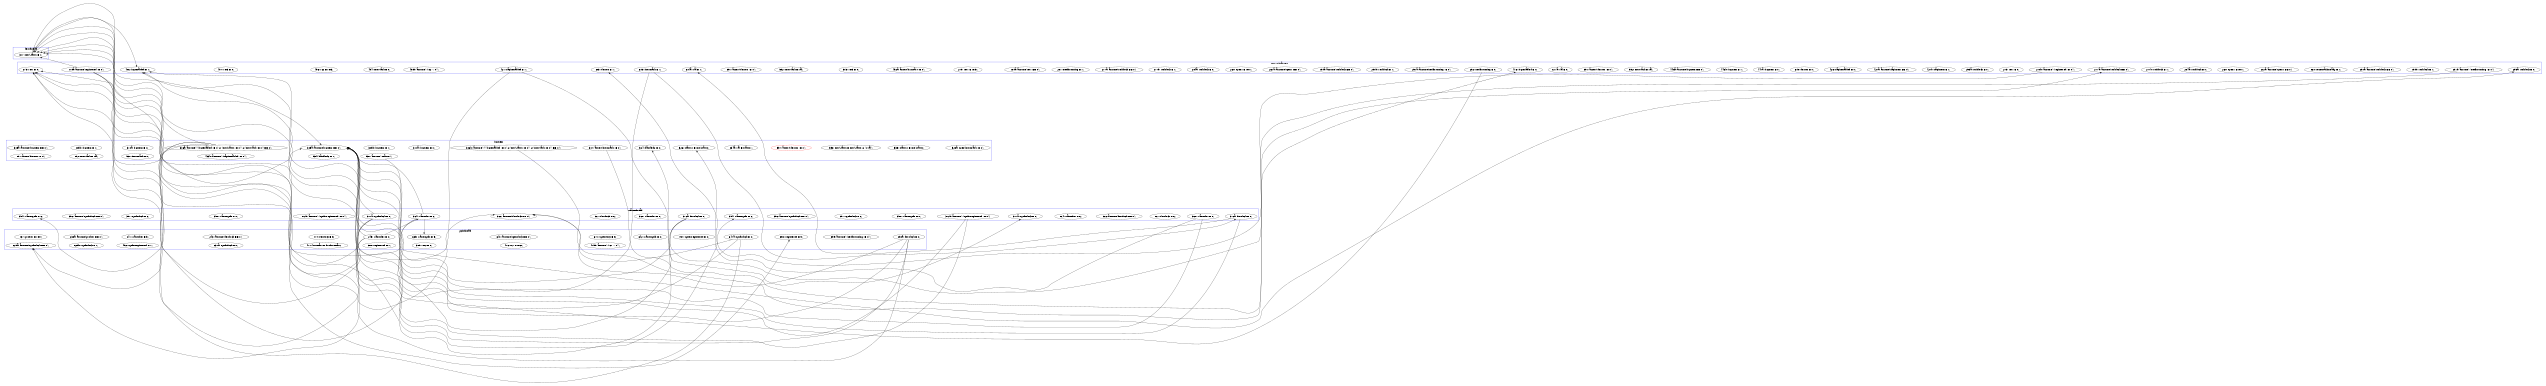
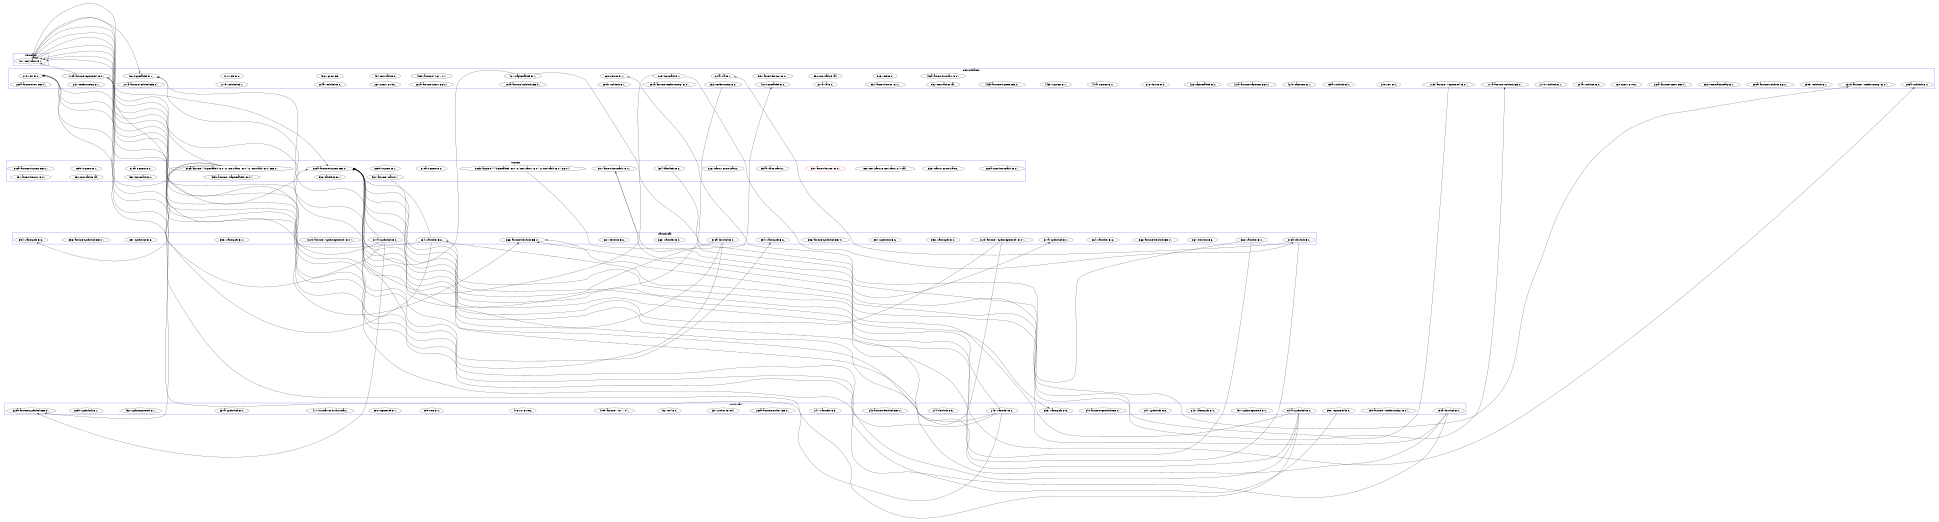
  digraph {
    rankdir=LR
    edge [color=white style=solid]
    n1 [label="317: IntrStatus = 1;"]
    n2 [label="305a: assume(irq_sem == 0);"]
    n3 [label="524: handled2 = 0;"]
    n4 [label="526: status1 = IntrStatus;"]
    n5 [label="310a: irq_sem = 0;"]
    n6 [label="306a: assume((((irq_enabled != 0) & (IntrStatus != 0)) & (IntrMask != 0)) == 0);"]
    n7 [label="305a: assume(irq_sem == 0);"]
    n8 [label="305b: irq_sem = 1;"]
-   n9 [label="534: handled2 = 1;"]
+   n9 [label="532: handled2 = 1;"]
    n10 [label="537: assume(!status1);"]
    n11 [label="535: status1 = IntrStatus;"]
    n12 [label="528a: open(intr_mask != 0);"]
    n13 [label="307: assert(intr_mask != 0);"]
    n14 [label="591: assert(dev_on != 0);"]
    n15 [label="592: IntrMask = val;"]
    n16 [label="598: IntrStatus = IntrStatus & (~val);"]
    n17 [label="306b: assume(!((((irq_enabled != 0) & (IntrStatus != 0)) & (IntrMask != 0)) == 0));"]
    n18 [label="534a: val = status1;"]
    n19 [label="530: intr_mask = 0;"]
    n20 [label="433b: assume(!(napi_enabled != 0));"]
    n21 [color=red label="597: assert(dev_on != 0);"]
    n22 [label="305b: irq_sem = 1;"]
    n23 [label="310a: irq_sem = 0;"]
    n24 [label="364: want_dev = 6;"]
    n25 [label="366: assume(dev_lock == 0);"]
    n26 [label="367: dev_lock = 6;"]
    n27 [label="368: want_dev = 0;"]
    n28 [label="376a: dev_lock = 0;"]
    n29 [label="368: want_dev = 0;"]
    n30 [label="376a: dev_lock = 0;"]
    n31 [label="372b: assume(!(sysfs_registered != 0));"]
    n32 [label="377a: sysfs_lock = 0;"]
    n33 [label="354: want_sysfs = 6;"]
    n34 [label="356: assume(sysfs_lock == 0);"]
    n35 [label="364: want_dev = 6;"]
    n36 [label="367: dev_lock = 6;"]
    n37 [label="377a: sysfs_lock = 0;"]
    n38 [label="354: want_sysfs = 6;"]
    n39 [label="356: assume(sysfs_lock == 0);"]
    n40 [label="357: sysfs_lock = 6;"]
    n41 [label="358: want_sysfs = 0;"]
    n42 [label="372b: assume(!(sysfs_registered != 0));"]
    n43 [label="357: sysfs_lock = 6;"]
    n44 [label="366: assume(dev_lock == 0);"]
    n45 [label="358: want_sysfs = 0;"]
    n46 [label="476: rc1 = ret2;"]
    n47 [label="479b: assume(!(rc1 < 0));"]
+   n48 [label="482: ret4 = 0;"]
    n49 [label="237: probe1 = ret4;"]
    n50 [label="647a: sysfs_lock = 0;"]
    n51 [label="398: registered = 9;"]
    n52 [label="389: ret2 = 0;"]
    n53 [label="250a: dev_lock = 0;"]
    n54 [label="245: want_dev = 0;"]
    n55 [label="399: assume(!(netif_running != 0));"]
    n56 [label="635: want_sysfs = 5;"]
    n57 [label="238a: assume(probe1 == 0);"]
    n58 [label="241: want_dev = 5;"]
    n59 [label="629a: assume(sysfs_lock == 0);"]
    n60 [label="477: hw_start = drv_hw_start;"]
    n61 [label="388: registered = 1;"]
    n62 [label="243: assume(dev_lock == 0);"]
    n63 [label="629b: sysfs_lock = 1;"]
    n64 [label="452: sysfs_registered = 1;"]
    n65 [label="631a: sysfs_lock = 0;"]
    n66 [label="640: assume(open_lock == 0);"]
    n67 [label="457: sysfs_registered = 0;"]
    n68 [label="641: sysfs_lock = 5;"]
    n69 [label="244: dev_lock = 5;"]
    n70 [label="642: want_sysfs = 0;"]
    n71 [label="603: dev_on = 1;"]
    n72 [label="605: intr_mask = 1;"]
    n73 [label="275: ret1 = 0;"]
    n74 [label="278b: assume(!(registered != 0));"]
    n75 [label="416: irq_enabled = 0;"]
    n76 [label="611a: val = 0;"]
    n77 [label="292: netif_running = 0;"]
    n78 [label="290b: rtnl_lock = 1;"]
    n79 [label="291b: assume(!(netif_running != 0));"]
    n80 [label="446b: irq_sem = 1;"]
    n81 [label="447a: irq_sem = 0;"]
    n82 [label="261a: assume(open1 == 0);"]
    n83 [label="290a: assume(rtnl_lock == 0);"]
    n84 [label="278a: assume(registered != 0);"]
    n85 [label="406: irq_enabled = 1;"]
    n86 [label="277a: assume(rtnl_lock == 0);"]
    n87 [label="290b: rtnl_lock = 1;"]
    n88 [label="291a: assume(netif_running != 0);"]
    n89 [label="260: open1 = ret1;"]
    n90 [label="261a: assume(open1 == 0);"]
    n91 [label="421: napi_enabled = 1;"]
    n92 [label="592: IntrMask = val;"]
    n93 [label="446a: assume(irq_sem == 0);"]
    n94 [label="494: IntrMask = 0;"]
    n95 [label="498b: assume(!(rc2 < 0));"]
    n96 [label="427b: napi_sem = 1;"]
    n97 [label="295a: rtnl_lock = 0;"]
    n98 [label="503: ret5 = 0;"]
    n99 [label="492a: assert(hw_start != 0);"]
    n100 [label="275: ret1 = 0;"]
    n101 [label="290a: assume(rtnl_lock == 0);"]
    n102 [label="277a: assume(rtnl_lock == 0);"]
    n103 [label="277b: rtnl_lock = 1;"]
    n104 [label="260: open1 = ret1;"]
    n105 [label="277b: rtnl_lock = 1;"]
    n106 [label="284a: rtnl_lock = 0;"]
    n107 [label="427a: assume(napi_sem == 0);"]
    n108 [label="591: assert(dev_on != 0);"]
    n109 [label="295a: rtnl_lock = 0;"]
    n110 [label="407: ret3 = 0;"]
    n111 [label="496: rc2 = ret3;"]
    n112 [label="284a: rtnl_lock = 0;"]
    n113 [label="604a: val = 1;"]
    n114 [label="280a: assume(ret1 == 0);"]
    n115 [label="281: netif_running = 1;"]
    n116 [label="560: reset_task_ready = 1;"]
    n117 [label="615: dev_on = 0;"]
    n118 [label="426: napi_enabled = 0;"]
    n119 [label="591: assert(dev_on != 0);"]
    n120 [label="592: IntrMask = val;"]
-   n121 [label="279: ret1 = ret5;"]
    subgraph cluster_1 {
      color=blue
-     label=dev_thread
+     label=dev_mask
      n1
    }
    subgraph cluster_2 {
      color=blue
      label=irq_sem
      n2
      n3
      n4
      n5
      n6
      n7
      n8
      n9
      n10
      n11
      n12
      n13
      n14
      n15
      n16
      n17
      n18
      n19
      n20
      n21
      n22
      n23
    }
    subgraph cluster_3 {
      color=blue
      label=start_thread
      n24
      n25
      n26
      n27
      n28
      n29
      n30
      n31
      n32
      n33
      n34
      n35
      n36
      n37
      n38
      n39
      n40
      n41
      n42
      n43
      n44
      n45
    }
    subgraph cluster_4 {
      color=blue
-     label=pci_thread
+     label=rtnl_thread
      n46
      n47
+     n48
      n49
      n50
      n51
      n52
      n53
      n54
      n55
      n56
      n57
      n58
      n59
      n60
      n61
      n62
      n63
      n64
      n65
      n66
      n67
      n68
      n69
      n70
    }
    subgraph cluster_5 {
      color=blue
      label=network_assert
      n71
      n72
      n73
      n74
      n75
      n76
      n77
      n78
      n79
      n80
      n81
      n82
      n83
      n84
      n85
      n86
      n87
      n88
      n89
      n90
      n91
      n92
      n93
      n94
      n95
      n96
      n97
      n98
      n99
      n100
      n101
      n102
      n103
      n104
      n105
      n106
      n107
      n108
      n109
      n110
      n111
      n112
      n113
      n114
      n115
      n116
      n117
      n118
      n119
      n120
-     n121
    }
    n1 -> n2 [color=black constraint=false]
    n1 -> n33 [color=black constraint=false]
    n1 -> n85 [color=black constraint=false]
    n2 -> n22
    n3 -> n4
    n4 -> n18
    n5 -> n6
    n6 -> n1 [color=black constraint=false]
    n6 -> n2
    n6 -> n38 [color=black constraint=false]
    n6 -> n59 [color=black constraint=false]
    n6 -> n100 [color=black constraint=false]
    n7 -> n8
    n8 -> n5
    n9 -> n10
    n10 -> n109 [color=black constraint=false]
    n11 -> n12
    n13 -> n3
    n13 -> n86 [color=black constraint=false]
    n14 -> n15
    n15 -> n19
    n16 -> n11
    n17 -> n13
    n17 -> n75 [color=black constraint=false]
    n18 -> n21
    n19 -> n20
    n20 -> n9
    n21 -> n16
    n22 -> n23
    n23 -> n17
    n24 -> n1 [color=black constraint=false]
    n24 -> n2 [color=black constraint=false]
    n24 -> n25
    n24 -> n56 [color=black constraint=false]
    n24 -> n100 [color=black constraint=false]
    n25 -> n26
    n26 -> n27
    n27 -> n28
    n28 -> n1 [color=black constraint=false]
    n28 -> n2 [color=black constraint=false]
    n28 -> n33
    n28 -> n85 [color=black constraint=false]
    n29 -> n2 [color=black constraint=false]
    n29 -> n30
    n29 -> n71 [color=black constraint=false]
    n30 -> n2 [color=black constraint=false]
    n30 -> n113 [color=black constraint=false]
    n31 -> n2 [color=black constraint=false]
    n31 -> n32
    n31 -> n85 [color=black constraint=false]
    n32 -> n35
    n33 -> n34
    n34 -> n43
    n35 -> n44
    n36 -> n29
    n37 -> n1 [color=black constraint=false]
    n37 -> n2 [color=black constraint=false]
    n37 -> n24
    n37 -> n59 [color=black constraint=false]
    n37 -> n100 [color=black constraint=false]
    n38 -> n39
    n39 -> n40
    n40 -> n41
    n41 -> n42
    n42 -> n37
    n43 -> n45
    n44 -> n36
    n45 -> n31
    n46 -> n47
+   n47 -> n48
+   n48 -> n49
    n49 -> n57
+   n50 -> n1 [color=black constraint=false]
    n50 -> n2 [color=black constraint=false]
    n50 -> n25 [color=black constraint=false]
    n50 -> n51
    n50 -> n100 [color=black constraint=false]
    n51 -> n55
    n52 -> n46
    n53 -> n1 [color=black constraint=false]
    n53 -> n2 [color=black constraint=false]
    n53 -> n25 [color=black constraint=false]
-   n53 -> n85 [color=black constraint=false]
    n54 -> n1 [color=black constraint=false]
    n54 -> n2 [color=black constraint=false]
    n54 -> n24 [color=black constraint=false]
    n54 -> n56
    n54 -> n100 [color=black constraint=false]
    n55 -> n53
    n56 -> n66
    n57 -> n58
    n58 -> n62
    n59 -> n63
    n60 -> n61
    n61 -> n52
    n62 -> n69
    n63 -> n64
    n64 -> n65
    n65 -> n60
    n66 -> n68
    n67 -> n50
    n68 -> n70
    n69 -> n54
    n70 -> n67
    n71 -> n72
    n72 -> n2 [color=black constraint=false]
    n72 -> n30 [color=black constraint=false]
    n72 -> n113
    n73 -> n74
-   n74 -> n4 [color=black constraint=false]
+   n74 -> n13 [color=black constraint=false]
    n74 -> n86
    n75 -> n76
    n76 -> n108
    n77 -> n2 [color=black constraint=false]
    n77 -> n75
    n78 -> n79
-   n79 -> n3 [color=black constraint=false]
+   n3 -> n79 [color=black constraint=false]
    n79 -> n109
    n80 -> n81
    n81 -> n117
    n82 -> n83
    n83 -> n87
    n84 -> n1 [color=black constraint=false]
    n84 -> n2 [color=black constraint=false]
    n84 -> n25 [color=black constraint=false]
-   n84 -> n51 [color=black constraint=false]
+   n51 -> n84 [color=black constraint=false]
    n84 -> n85
    n85 -> n110
    n86 -> n105
    n87 -> n88
    n88 -> n77
    n89 -> n90
    n90 -> n116
    n91 -> n2 [color=black constraint=false]
    n91 -> n32 [color=black constraint=false]
    n91 -> n71
    n92 -> n93
    n93 -> n80
    n94 -> n95
    n95 -> n91
    n96 -> n97
    n97 -> n73
    n98 -> n99
-   n99 -> n121
    n100 -> n84
    n101 -> n78
    n102 -> n103
    n103 -> n112
    n104 -> n82
    n105 -> n106
    n106 -> n89
    n107 -> n96
    n108 -> n92
    n110 -> n111
    n111 -> n94
    n112 -> n104
    n113 -> n119
    n114 -> n115
    n115 -> n102
    n116 -> n101
    n117 -> n118
    n118 -> n107
    n119 -> n120
    n120 -> n98
-   n121 -> n114
  }
